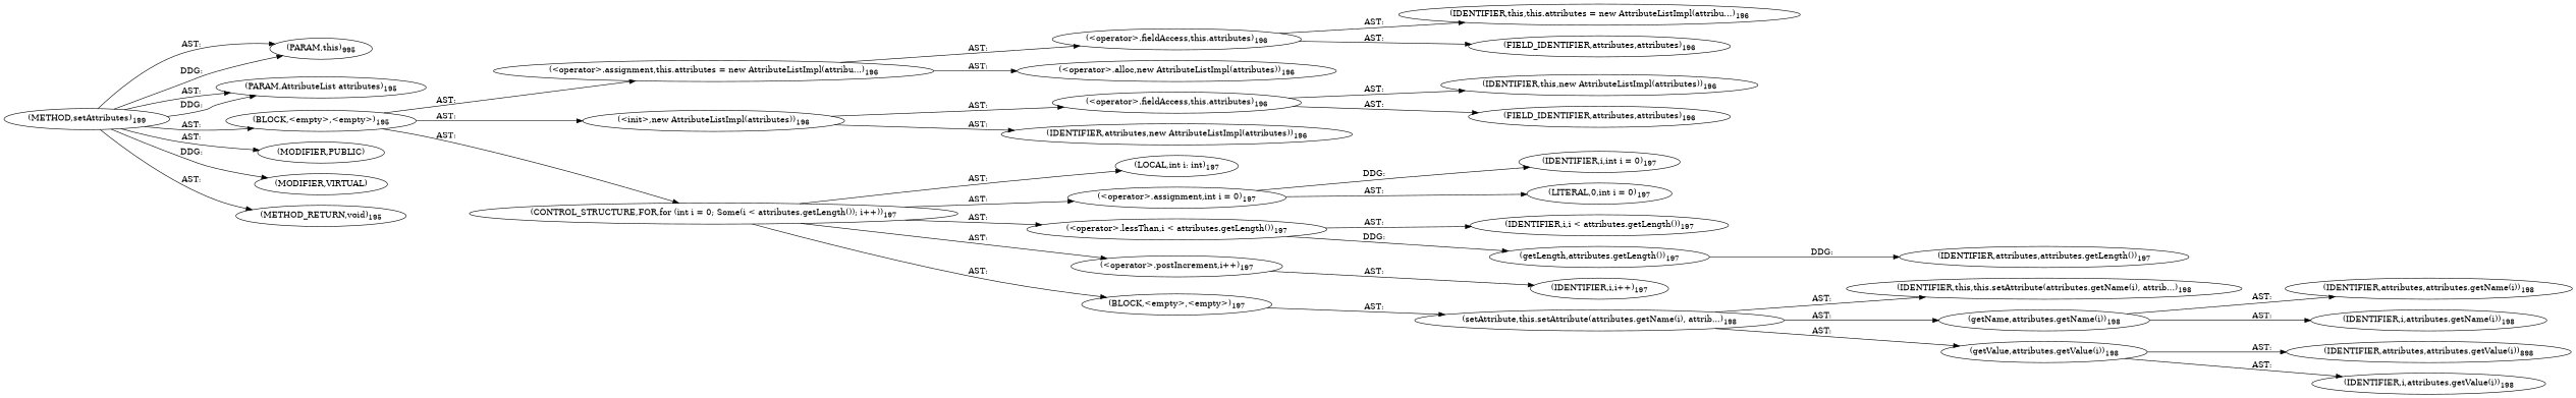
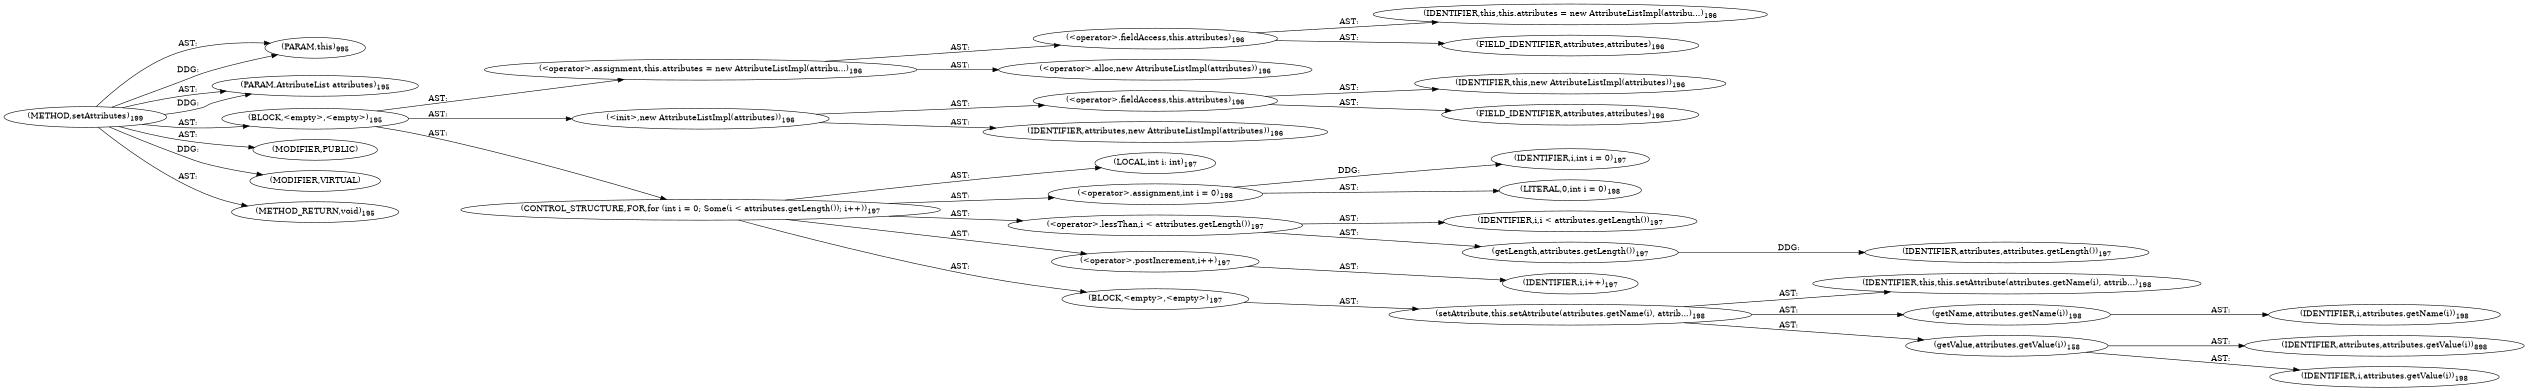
  digraph {
    rankdir=LR
    n1 [label=<(METHOD,setAttributes)<SUB>199</SUB>>]
    n2 [label=<(PARAM,this)<SUB>995</SUB>>]
    n3 [label=<(PARAM,AttributeList attributes)<SUB>195</SUB>>]
    n4 [label=<(BLOCK,&lt;empty&gt;,&lt;empty&gt;)<SUB>195</SUB>>]
    n5 [label=<(MODIFIER,PUBLIC)>]
    n6 [label=<(MODIFIER,VIRTUAL)>]
    n7 [label=<(METHOD_RETURN,void)<SUB>195</SUB>>]
    n8 [label=<(&lt;operator&gt;.assignment,this.attributes = new AttributeListImpl(attribu...)<SUB>196</SUB>>]
    n9 [label=<(&lt;init&gt;,new AttributeListImpl(attributes))<SUB>196</SUB>>]
    n10 [label=<(CONTROL_STRUCTURE,FOR,for (int i = 0; Some(i &lt; attributes.getLength()); i++))<SUB>197</SUB>>]
    n11 [label=<(&lt;operator&gt;.fieldAccess,this.attributes)<SUB>196</SUB>>]
    n12 [label=<(&lt;operator&gt;.alloc,new AttributeListImpl(attributes))<SUB>196</SUB>>]
    n13 [label=<(&lt;operator&gt;.fieldAccess,this.attributes)<SUB>196</SUB>>]
    n14 [label=<(IDENTIFIER,attributes,new AttributeListImpl(attributes))<SUB>196</SUB>>]
    n15 [label=<(LOCAL,int i: int)<SUB>197</SUB>>]
-   n16 [label=<(&lt;operator&gt;.assignment,int i = 0)<SUB>197</SUB>>]
+   n16 [label=<(&lt;operator&gt;.assignment,int i = 0)<SUB>198</SUB>>]
    n17 [label=<(&lt;operator&gt;.lessThan,i &lt; attributes.getLength())<SUB>197</SUB>>]
    n18 [label=<(&lt;operator&gt;.postIncrement,i++)<SUB>197</SUB>>]
    n19 [label=<(BLOCK,&lt;empty&gt;,&lt;empty&gt;)<SUB>197</SUB>>]
    n20 [label=<(IDENTIFIER,this,this.attributes = new AttributeListImpl(attribu...)<SUB>196</SUB>>]
    n21 [label=<(FIELD_IDENTIFIER,attributes,attributes)<SUB>196</SUB>>]
    n22 [label=<(IDENTIFIER,this,new AttributeListImpl(attributes))<SUB>196</SUB>>]
    n23 [label=<(FIELD_IDENTIFIER,attributes,attributes)<SUB>196</SUB>>]
    n24 [label=<(IDENTIFIER,i,int i = 0)<SUB>197</SUB>>]
-   n25 [label=<(LITERAL,0,int i = 0)<SUB>197</SUB>>]
+   n25 [label=<(LITERAL,0,int i = 0)<SUB>198</SUB>>]
    n26 [label=<(IDENTIFIER,i,i &lt; attributes.getLength())<SUB>197</SUB>>]
    n27 [label=<(getLength,attributes.getLength())<SUB>197</SUB>>]
    n28 [label=<(IDENTIFIER,i,i++)<SUB>197</SUB>>]
    n29 [label=<(setAttribute,this.setAttribute(attributes.getName(i), attrib...)<SUB>198</SUB>>]
    n30 [label=<(IDENTIFIER,attributes,attributes.getLength())<SUB>197</SUB>>]
    n31 [label=<(IDENTIFIER,this,this.setAttribute(attributes.getName(i), attrib...)<SUB>198</SUB>>]
    n32 [label=<(getName,attributes.getName(i))<SUB>198</SUB>>]
-   n33 [label=<(getValue,attributes.getValue(i))<SUB>198</SUB>>]
-   n34 [label=<(IDENTIFIER,attributes,attributes.getName(i))<SUB>198</SUB>>]
+   n33 [label=<(getValue,attributes.getValue(i))<SUB>158</SUB>>]
    n35 [label=<(IDENTIFIER,i,attributes.getName(i))<SUB>198</SUB>>]
    n36 [label=<(IDENTIFIER,attributes,attributes.getValue(i))<SUB>898</SUB>>]
    n37 [label=<(IDENTIFIER,i,attributes.getValue(i))<SUB>198</SUB>>]
    n1 -> n2 [label="AST: "]
    n1 -> n2 [label="DDG: "]
    n1 -> n3 [label="AST: "]
    n1 -> n3 [label="DDG: "]
    n1 -> n4 [label="AST: "]
    n1 -> n5 [label="AST: "]
    n1 -> n6 [label="DDG: "]
    n1 -> n7 [label="AST: "]
    n4 -> n8 [label="AST: "]
    n4 -> n9 [label="AST: "]
    n4 -> n10 [label="AST: "]
    n8 -> n11 [label="AST: "]
    n8 -> n12 [label="AST: "]
    n9 -> n13 [label="AST: "]
    n9 -> n14 [label="AST: "]
    n10 -> n15 [label="AST: "]
    n10 -> n16 [label="AST: "]
    n10 -> n17 [label="AST: "]
    n10 -> n18 [label="AST: "]
    n10 -> n19 [label="AST: "]
    n11 -> n20 [label="AST: "]
    n11 -> n21 [label="AST: "]
    n13 -> n22 [label="AST: "]
    n13 -> n23 [label="AST: "]
    n16 -> n24 [label="DDG: "]
    n16 -> n25 [label="AST: "]
    n17 -> n26 [label="AST: "]
-   n17 -> n27 [label="DDG: "]
+   n17 -> n27 [label="AST: "]
    n18 -> n28 [label="AST: "]
    n19 -> n29 [label="AST: "]
    n27 -> n30 [label="DDG: "]
    n29 -> n31 [label="AST: "]
    n29 -> n32 [label="AST: "]
    n29 -> n33 [label="AST: "]
-   n32 -> n34 [label="AST: "]
    n32 -> n35 [label="AST: "]
    n33 -> n36 [label="AST: "]
    n33 -> n37 [label="AST: "]
  }
